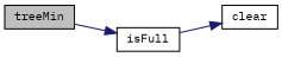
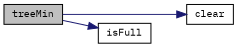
  digraph {
    fontname="IBM Plex Mono"
    rankdir=LR
    node [color=black fontname="IBM Plex Mono" fontsize=10 shape=record]
    edge [color=midnightblue fontname="IBM Plex Mono" fontsize=10 labelfontname=Helvetica labelfontsize=10 style=solid]
    n1 [fillcolor=grey75 fontcolor=black height=0.2 label=treeMin style=filled width=0.4]
    n2 [height=0.2 label=clear width=0.4]
    n3 [height=0.2 label=isFull width=0.4]
-   n3 -> n2
+   n1 -> n2
    n1 -> n3
  }
